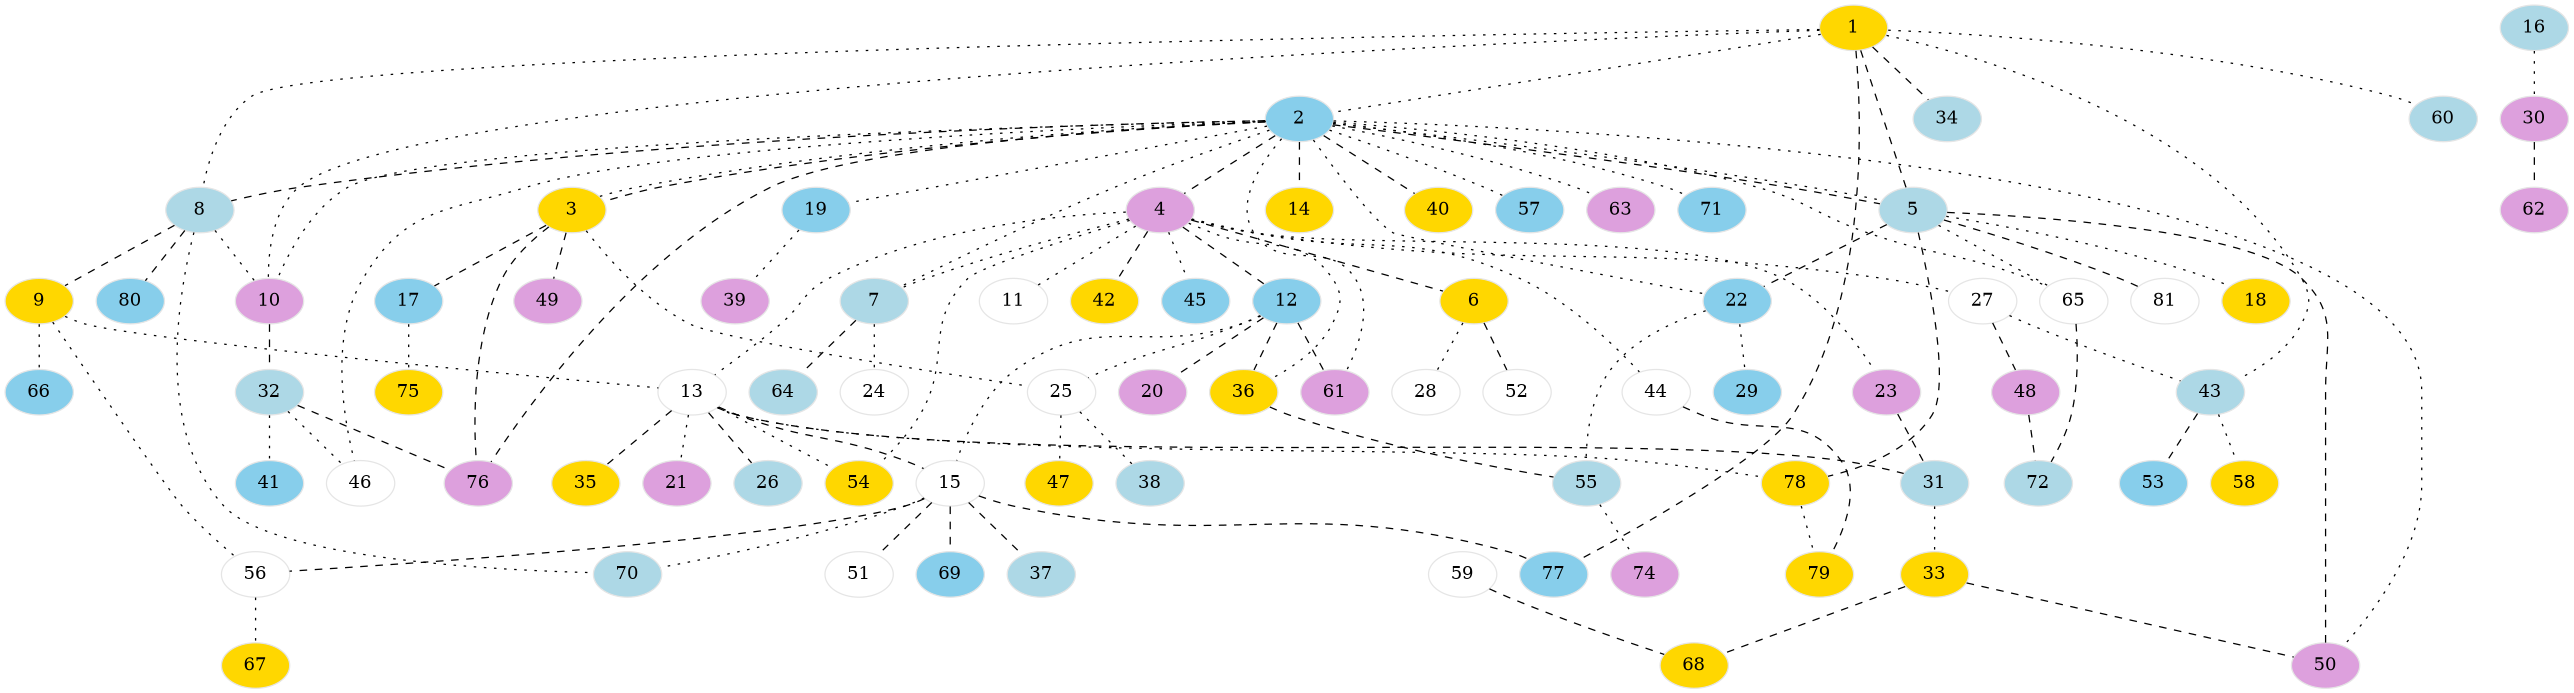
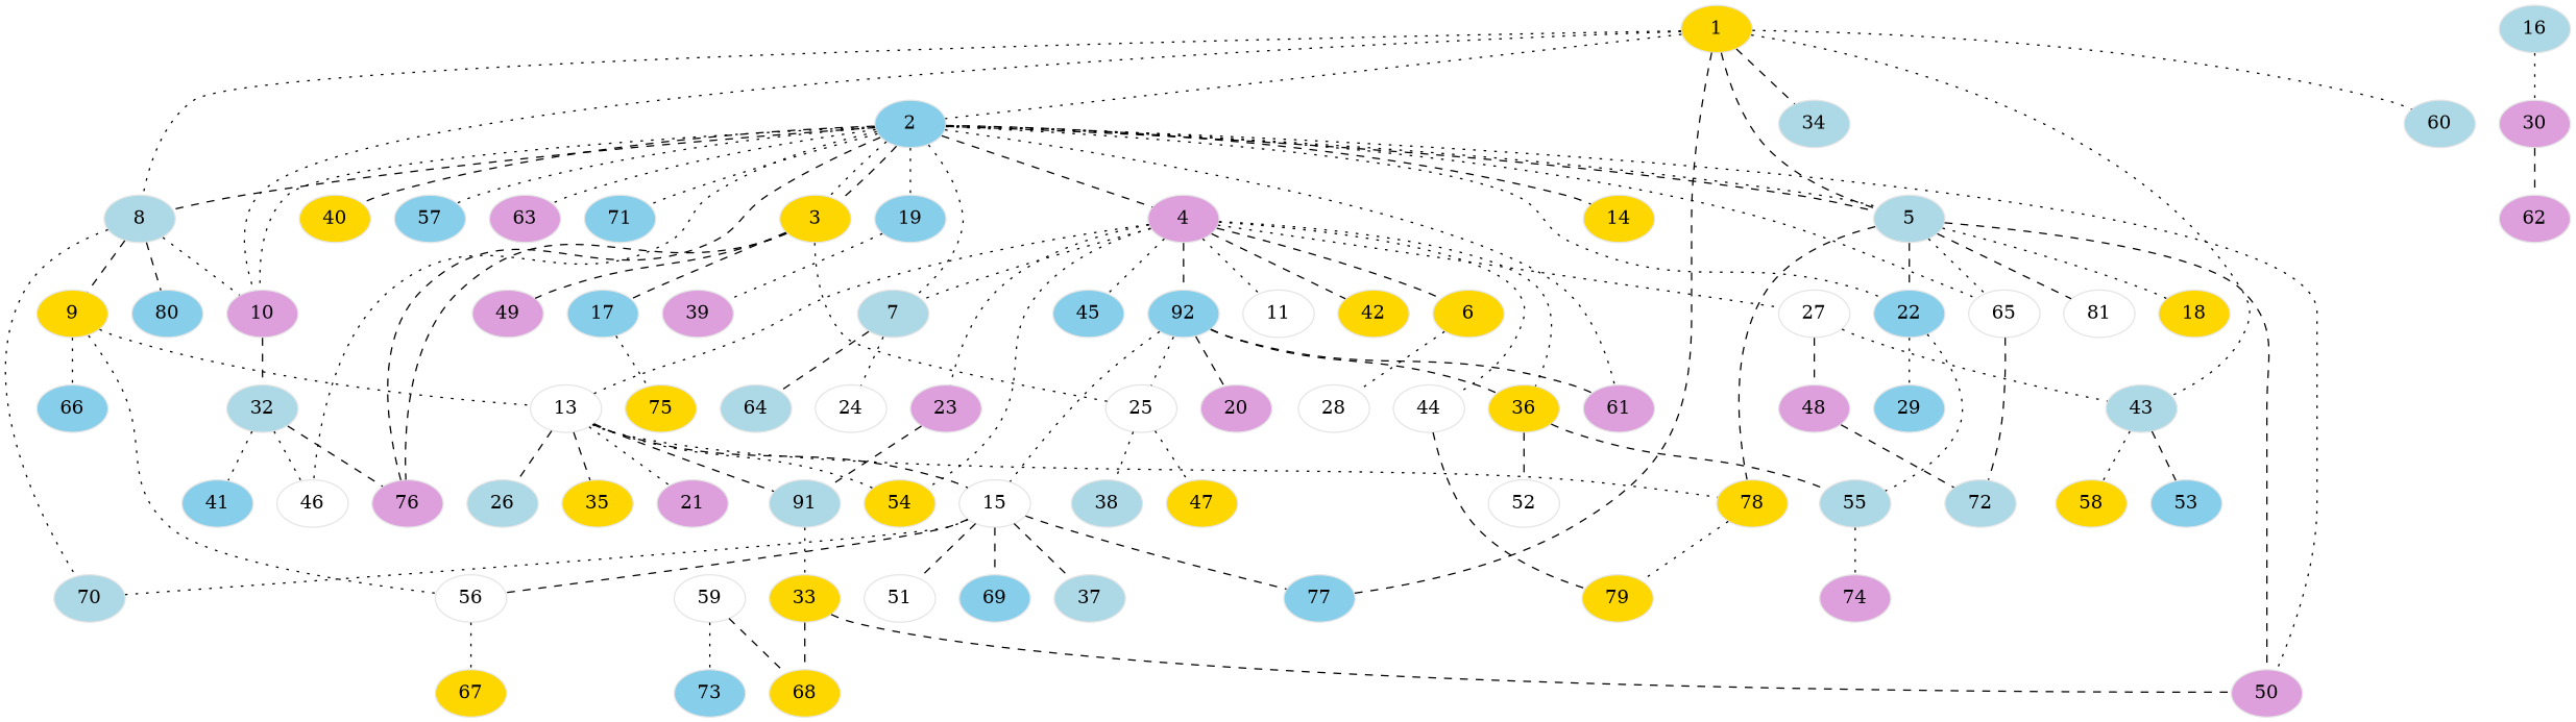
  graph {
    node [color=gray90 fillcolor=gold style=filled]
    edge [style=dotted]
    2 [fillcolor=skyblue]
    1
    5 [fillcolor=lightblue]
    8 [fillcolor=lightblue]
    10 [fillcolor=plum]
    34 [fillcolor=lightblue]
    43 [fillcolor=lightblue]
    60 [fillcolor=lightblue]
    77 [fillcolor=skyblue]
    3
    4 [fillcolor=plum]
    7 [fillcolor=lightblue]
    14
    19 [fillcolor=skyblue]
    22 [fillcolor=skyblue]
    40
    46 [fillcolor=white]
    50 [fillcolor=plum]
    57 [fillcolor=skyblue]
    61 [fillcolor=plum]
    63 [fillcolor=plum]
    65 [fillcolor=white]
    71 [fillcolor=skyblue]
    76 [fillcolor=plum]
    18
    78
    81 [fillcolor=white]
    9
    70 [fillcolor=lightblue]
    80 [fillcolor=skyblue]
    32 [fillcolor=lightblue]
    53 [fillcolor=skyblue]
    58
    17 [fillcolor=skyblue]
    25 [fillcolor=white]
    49 [fillcolor=plum]
    6
    11 [fillcolor=white]
-   12 [fillcolor=skyblue]
+   12 [fillcolor=skyblue label=92]
    13 [fillcolor=white]
    23 [fillcolor=plum]
    27 [fillcolor=white]
    36
    42
    44 [fillcolor=white]
    45 [fillcolor=skyblue]
    54
    24 [fillcolor=white]
    64 [fillcolor=lightblue]
    39 [fillcolor=plum]
    29 [fillcolor=skyblue]
    55 [fillcolor=lightblue]
    59 [fillcolor=white]
    68
+   73 [fillcolor=skyblue]
    72 [fillcolor=lightblue]
    75
    38 [fillcolor=lightblue]
    47
    28 [fillcolor=white]
    15 [fillcolor=white]
    20 [fillcolor=plum]
    21 [fillcolor=plum]
    26 [fillcolor=lightblue]
-   31 [fillcolor=lightblue]
+   31 [fillcolor=lightblue label=91]
    35
    48 [fillcolor=plum]
    52 [fillcolor=white]
    79
    56 [fillcolor=white]
    66 [fillcolor=skyblue]
    67
    41 [fillcolor=skyblue]
    37 [fillcolor=lightblue]
    51 [fillcolor=white]
    69 [fillcolor=skyblue]
    16 [fillcolor=lightblue]
    30 [fillcolor=plum]
    33
    62 [fillcolor=plum]
    74 [fillcolor=plum]
    2 -- 5 [style=dashed]
    2 -- 5
    2 -- 8 [style=dashed]
    2 -- 10
    2 -- 3
    2 -- 3 [style=dashed]
    2 -- 4 [style=dashed]
    2 -- 7
    2 -- 14 [style=dashed]
    2 -- 19
    2 -- 22
    2 -- 40 [style=dashed]
    2 -- 46
    2 -- 50
    2 -- 57
    2 -- 61
    2 -- 63
    2 -- 65
    2 -- 71
    2 -- 76 [style=dashed]
    1 -- 2
    1 -- 5 [style=dashed]
    1 -- 8
    1 -- 10
    1 -- 34 [style=dashed]
    1 -- 43
    1 -- 60
    1 -- 77 [style=dashed]
    5 -- 22 [style=dashed]
    5 -- 50 [style=dashed]
    5 -- 65
    5 -- 18
    5 -- 78 [style=dashed]
    5 -- 81 [style=dashed]
    8 -- 10
    8 -- 9 [style=dashed]
    8 -- 70
    8 -- 80 [style=dashed]
    10 -- 32 [style=dashed]
    43 -- 53 [style=dashed]
    43 -- 58
    3 -- 76 [style=dashed]
    3 -- 17 [style=dashed]
    3 -- 25
    3 -- 49 [style=dashed]
    4 -- 7
    4 -- 6 [style=dashed]
    4 -- 11
    4 -- 12 [style=dashed]
    4 -- 13
    4 -- 23
    4 -- 27
    4 -- 36
    4 -- 42 [style=dashed]
    4 -- 44
    4 -- 45
    4 -- 54
    7 -- 24
    7 -- 64 [style=dashed]
    19 -- 39
    22 -- 29
    22 -- 55
    65 -- 72 [style=dashed]
    78 -- 79
    9 -- 13
    9 -- 56
    9 -- 66
    32 -- 46
    32 -- 76 [style=dashed]
    32 -- 41
    17 -- 75
    25 -- 38
    25 -- 47
    6 -- 28
    12 -- 61 [style=dashed]
    12 -- 25
    12 -- 36 [style=dashed]
    12 -- 15
    12 -- 20 [style=dashed]
    13 -- 78
    13 -- 54
    13 -- 15 [style=dashed]
    13 -- 21
    13 -- 26 [style=dashed]
    13 -- 31 [style=dashed]
    13 -- 35 [style=dashed]
    23 -- 31 [style=dashed]
    27 -- 43
    27 -- 48 [style=dashed]
    36 -- 55 [style=dashed]
-   6 -- 52 [style=dashed]
+   36 -- 52 [style=dashed]
    44 -- 79 [style=dashed]
    55 -- 74
    59 -- 68 [style=dashed]
+   59 -- 73
    15 -- 77 [style=dashed]
    15 -- 70
    15 -- 56 [style=dashed]
    15 -- 37 [style=dashed]
    15 -- 51 [style=dashed]
    15 -- 69 [style=dashed]
    31 -- 33
    48 -- 72 [style=dashed]
    56 -- 67
    16 -- 30
    30 -- 62 [style=dashed]
    33 -- 50 [style=dashed]
    33 -- 68 [style=dashed]
  }
